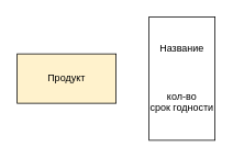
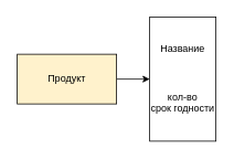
  <mxCell id="0" />
  <mxCell id="1" parent="0" />
+ <mxCell id="2" value="" style="edgeStyle=orthogonalEdgeStyle;rounded=0;orthogonalLoop=1;jettySize=auto;html=1;" edge="1" parent="1" source="3" target="4"><mxGeometry relative="1" as="geometry" /></mxCell>
  <mxCell id="3" value="&lt;div&gt;Продукт&lt;/div&gt;" style="rounded=0;whiteSpace=wrap;html=1;fillColor=#fff2cc;" vertex="1" parent="1"><mxGeometry x="20" y="65" width="120" height="60" as="geometry" /></mxCell>
  <mxCell id="4" value="Название&lt;br&gt;&lt;br&gt;&lt;br&gt;&lt;br&gt;кол-во&lt;br&gt;срок годности" style="rounded=0;whiteSpace=wrap;html=1;" vertex="1" parent="1"><mxGeometry x="180" y="20" width="80" height="150" as="geometry" /></mxCell>
